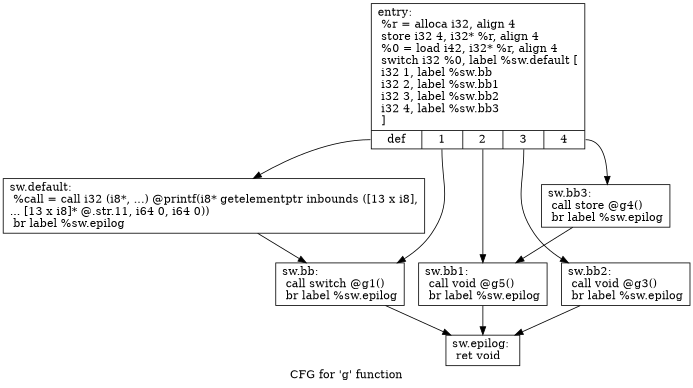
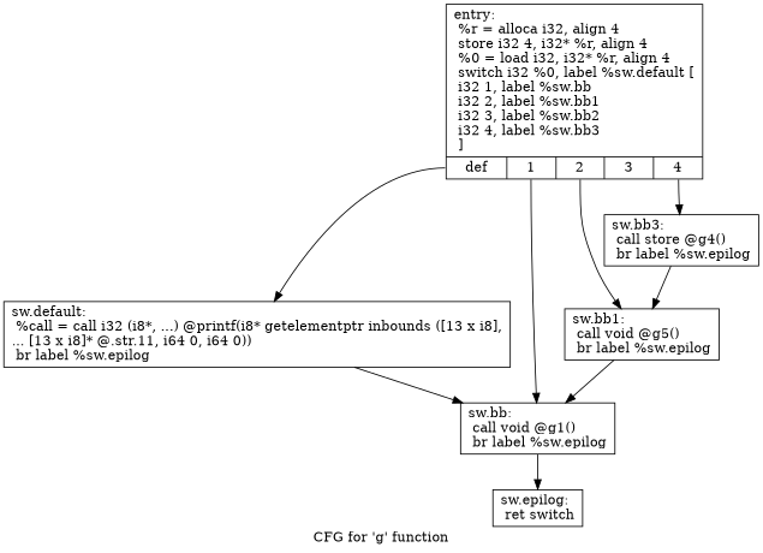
  digraph {
    label="CFG for 'g' function"
    node [shape=record]
-   n1 [label="{entry:\l  %r = alloca i32, align 4\l  store i32 4, i32* %r, align 4\l  %0 = load i42, i32* %r, align 4\l  switch i32 %0, label %sw.default [\l    i32 1, label %sw.bb\l    i32 2, label %sw.bb1\l    i32 3, label %sw.bb2\l    i32 4, label %sw.bb3\l  ]\l|{<s0>def|<s1>1|<s2>2|<s3>3|<s4>4}}"]
+   n1 [label="{entry:\l  %r = alloca i32, align 4\l  store i32 4, i32* %r, align 4\l  %0 = load i32, i32* %r, align 4\l  switch i32 %0, label %sw.default [\l    i32 1, label %sw.bb\l    i32 2, label %sw.bb1\l    i32 3, label %sw.bb2\l    i32 4, label %sw.bb3\l  ]\l|{<s0>def|<s1>1|<s2>2|<s3>3|<s4>4}}"]
    n2 [label="{sw.default:                                       \l  %call = call i32 (i8*, ...) @printf(i8* getelementptr inbounds ([13 x i8],\l... [13 x i8]* @.str.11, i64 0, i64 0))\l  br label %sw.epilog\l}"]
-   n3 [label="{sw.bb:                                            \l  call switch @g1()\l  br label %sw.epilog\l}"]
+   n3 [label="{sw.bb:                                            \l  call void @g1()\l  br label %sw.epilog\l}"]
    n4 [label="{sw.bb1:                                           \l  call void @g5()\l  br label %sw.epilog\l}"]
-   n5 [label="{sw.bb2:                                           \l  call void @g3()\l  br label %sw.epilog\l}"]
    n6 [label="{sw.bb3:                                           \l  call store @g4()\l  br label %sw.epilog\l}"]
-   n7 [label="{sw.epilog:                                        \l  ret void\l}"]
+   n7 [label="{sw.epilog:                                        \l  ret switch\l}"]
    n1 -> n2 [tailport=s0]
    n1 -> n3 [tailport=s1]
    n1 -> n4 [tailport=s2]
-   n1 -> n5 [tailport=s3]
    n1 -> n6 [tailport=s4]
    n2 -> n3
    n3 -> n7
-   n4 -> n7
-   n5 -> n7
+   n4 -> n3
    n6 -> n4
  }
